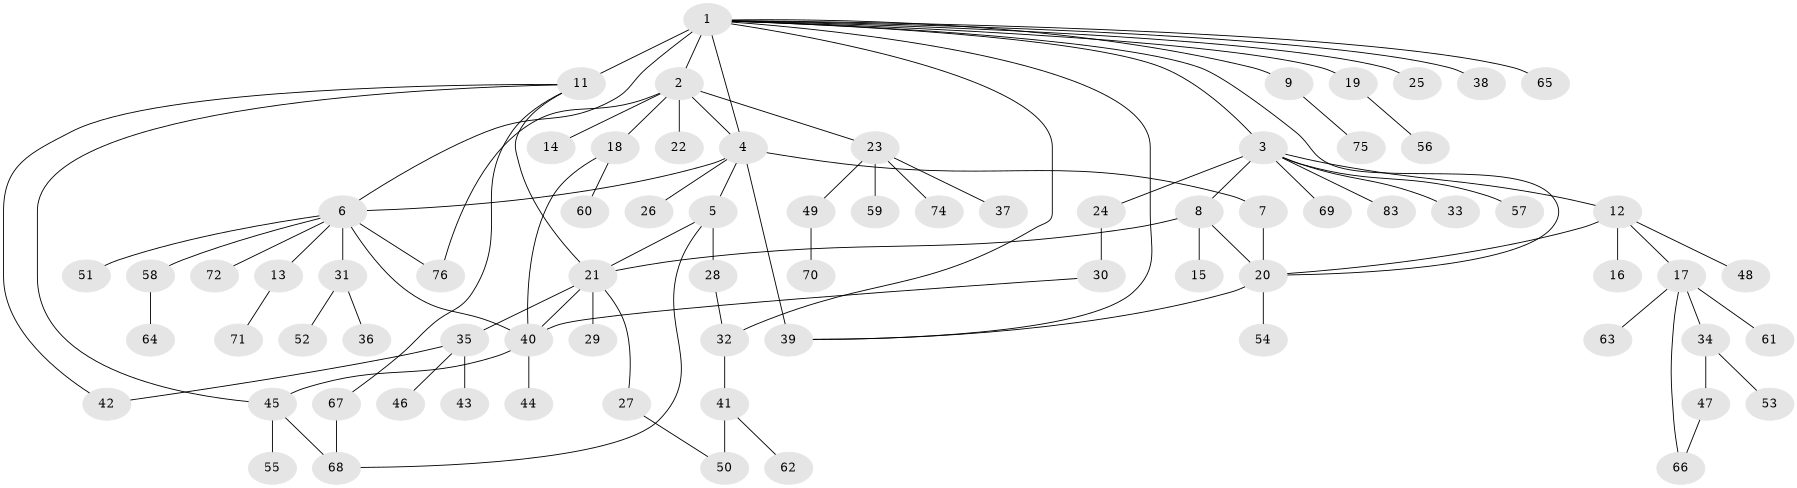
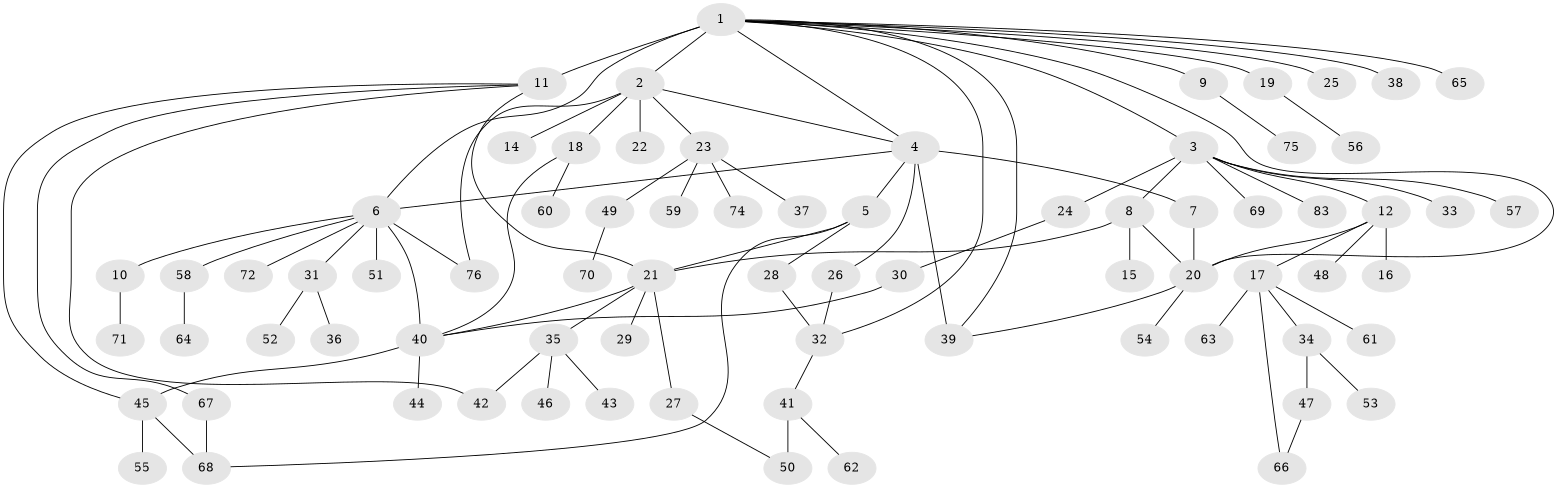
  graph {
    node [color=gray90 style=filled]
    edge [weight=1.0]
    1
    2
    3
    4
    6
    9
    11
    19
    20
    25
    32
    38
    39
    65
    14
    18
    22
    23
    76
    8
    12
    24
    33
    57
    69
    n26 [label=83]
    5
    7
    26
-   13
+   13 [label=10]
    31
    40
    51
    58
    72
    75
    21
    42
    45
    67
    56
    54
    41
    60
    37
    49
    59
    74
    15
    16
    17
    48
    30
    28
    68
    27
    29
    35
    71
    36
    52
    44
    64
    55
    34
    61
    63
    66
    47
    53
    50
    43
    46
    70
    62
    1 -- 2
    1 -- 3
    1 -- 4
    1 -- 6
    1 -- 9
    1 -- 11 [weight=8.0]
    1 -- 19
    1 -- 20
    1 -- 25
    1 -- 32
    1 -- 38
    1 -- 39
    1 -- 65
    2 -- 4
    2 -- 14
    2 -- 18
    2 -- 22 [weight=5.0]
    2 -- 23
    2 -- 76 [weight=2.0]
    3 -- 8
    3 -- 12
    3 -- 24
    3 -- 33
    3 -- 57
    3 -- 69
    3 -- n26
    4 -- 6
    4 -- 39 [weight=3.0]
    4 -- 5
    4 -- 7
    4 -- 26
    6 -- 76
    6 -- 13
    6 -- 31
    6 -- 40
    6 -- 51
    6 -- 58
    6 -- 72
    9 -- 75
    11 -- 21
    11 -- 42
    11 -- 45
    11 -- 67
    19 -- 56
    20 -- 39
    20 -- 54
    32 -- 41
    18 -- 40
    18 -- 60
    23 -- 37
    23 -- 49
    23 -- 59
    23 -- 74
    8 -- 20
    8 -- 21
    8 -- 15
    12 -- 20
    12 -- 16 [weight=4.0]
    12 -- 17
    12 -- 48
    24 -- 30 [weight=3.0]
    5 -- 21
    5 -- 28
    5 -- 68
    7 -- 20
+   26 -- 32
    13 -- 71
    31 -- 36
    31 -- 52
    40 -- 45
    40 -- 44 [weight=3.0]
    58 -- 64
    21 -- 40
    21 -- 27
    21 -- 29
    21 -- 35
    45 -- 68
    45 -- 55
    67 -- 68
    41 -- 50 [weight=3.0]
    41 -- 62
    49 -- 70
    17 -- 34
    17 -- 61
    17 -- 63
    17 -- 66
    30 -- 40
    28 -- 32
    27 -- 50
    35 -- 42
    35 -- 43
    35 -- 46
    34 -- 47
    34 -- 53
    47 -- 66
  }
